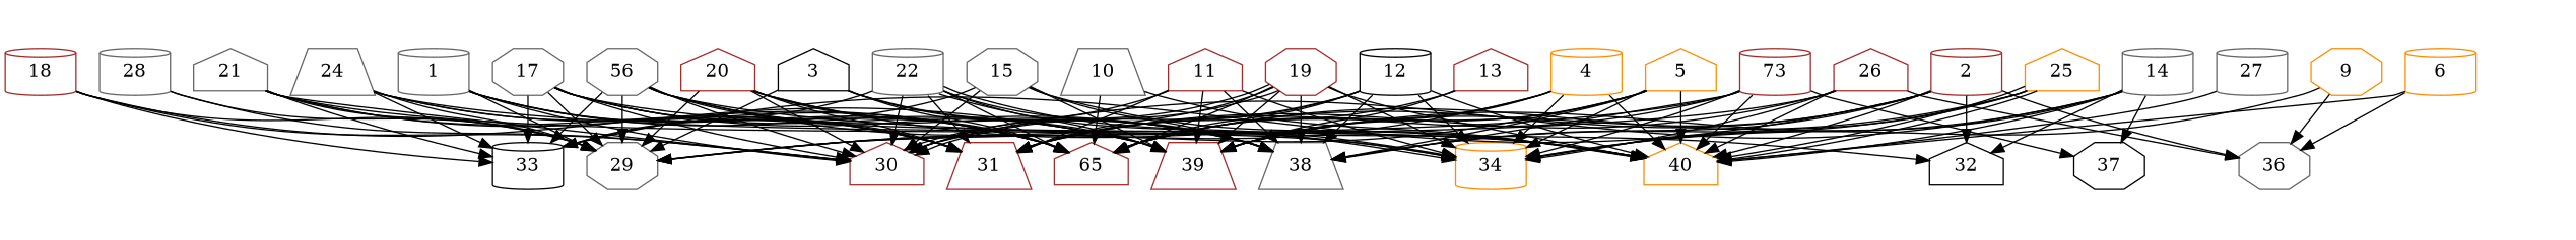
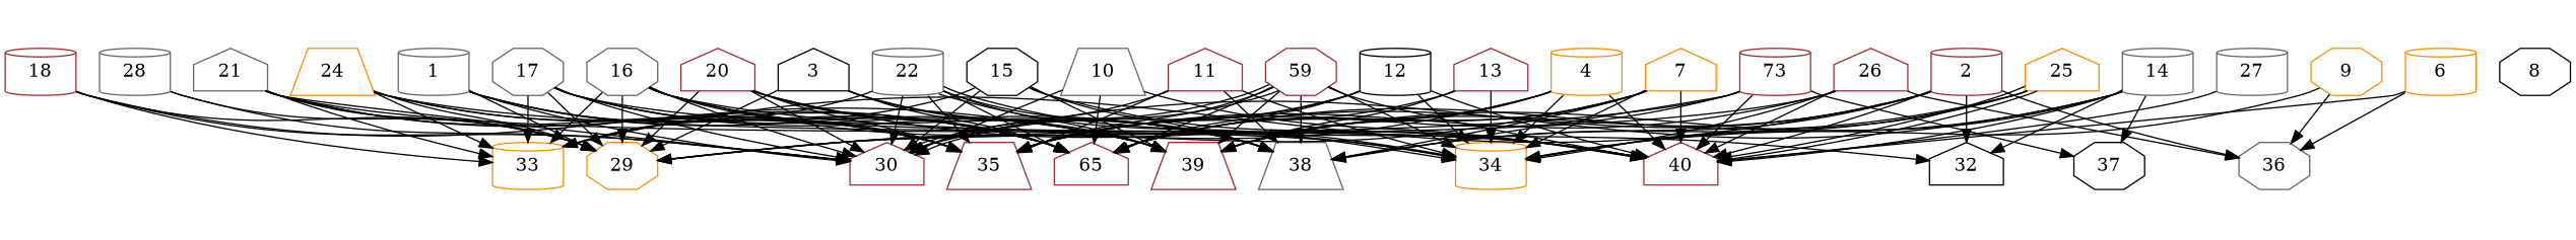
  digraph {
    node [alpha=0.08 color=brown shape=cylinder]
    1 [alpha=0.04 color=gray40 expect_size=49997824]
-   29 [alpha=0.13 color=gray40 expect_size=21663744 shape=octagon]
+   29 [alpha=0.13 color=darkorange expect_size=21663744 shape=octagon]
    30 [alpha=0.07 expect_size=38087680 shape=house]
-   31 [alpha=0.14 expect_size=29663232 shape=trapezium]
+   31 [alpha=0.14 expect_size=29663232 shape=trapezium label=35]
    n5 [expect_size=23002112 label=65 shape=house]
    39 [alpha=0.18 expect_size=48053248 shape=trapezium]
    34 [alpha=0.18 color=darkorange expect_size=41569280]
    2 [expect_size=39683072]
    32 [alpha=0.18 color=black expect_size=41147392 shape=house]
-   33 [alpha=0.07 color=black expect_size=12608512]
+   33 [alpha=0.07 color=darkorange expect_size=12608512]
    36 [alpha=0.17 color=gray40 expect_size=33532928 shape=octagon]
    38 [alpha=0.15 color=gray40 expect_size=28894208 shape=trapezium]
-   40 [alpha=0.18 color=darkorange expect_size=30647296 shape=house]
+   40 [alpha=0.18 expect_size=30647296 shape=house]
    3 [alpha=0.15 color=black expect_size=8393728 shape=house]
    4 [alpha=0.19 color=darkorange expect_size=41772032]
-   5 [alpha=0.18 color=darkorange expect_size=34681856 shape=house]
+   5 [alpha=0.18 color=darkorange expect_size=34681856 shape=house label=7]
    6 [alpha=0.16 color=darkorange expect_size=50605056]
+   8 [alpha=0.14 color=black expect_size=5535744 shape=octagon]
    9 [alpha=0.11 color=darkorange expect_size=48632832 shape=octagon]
    10 [color=gray40 expect_size=27725824 shape=trapezium]
    11 [alpha=0.20 expect_size=35608576 shape=house]
    12 [alpha=0.03 color=black expect_size=46054400]
    13 [alpha=0.11 expect_size=17792000 shape=house]
    14 [alpha=0.02 color=gray40 expect_size=7062528]
    37 [alpha=0.20 color=black expect_size=24152064 shape=octagon]
-   15 [alpha=0.11 color=gray40 expect_size=5566464 shape=octagon]
-   16 [alpha=0.11 color=gray40 expect_size=48488448 shape=octagon label=56]
+   15 [alpha=0.11 color=black expect_size=5566464 shape=octagon]
+   16 [alpha=0.11 color=gray40 expect_size=48488448 shape=octagon]
    17 [alpha=0.16 color=gray40 expect_size=39226368 shape=octagon]
    18 [alpha=0.07 expect_size=34358272]
-   19 [alpha=0.07 expect_size=21015552 shape=octagon]
+   19 [alpha=0.07 expect_size=21015552 shape=octagon label=59]
    20 [alpha=0.16 expect_size=47429632 shape=house]
    21 [alpha=0.05 color=gray40 expect_size=20135936 shape=house]
    22 [color=gray40 expect_size=19045376]
    n34 [alpha=0.12 expect_size=26976256 label=73]
-   24 [alpha=0.12 color=gray40 expect_size=5871616 shape=trapezium]
+   24 [alpha=0.12 color=darkorange expect_size=5871616 shape=trapezium]
    25 [alpha=0.04 color=darkorange expect_size=9811968 shape=house]
    26 [alpha=0.16 expect_size=36691968 shape=house]
    27 [alpha=0.02 color=gray40 expect_size=15806464]
    28 [color=gray40 expect_size=5866496]
    1 -> 29
    1 -> 30
    1 -> 31
    1 -> n5
    1 -> 39
    2 -> n5
    2 -> 39
    2 -> 32
    2 -> 33
    2 -> 36
    2 -> 38
    2 -> 40
    3 -> 29
    3 -> n5
    3 -> 39
    3 -> 38
    4 -> 29
    4 -> n5
    4 -> 39
    4 -> 34
    4 -> 40
    5 -> 29
    5 -> n5
    5 -> 39
    5 -> 34
    5 -> 38
    5 -> 40
    6 -> 36
    6 -> 40
    9 -> 34
    9 -> 36
+   10 -> 30
    10 -> n5
    10 -> 40
    11 -> 30
    11 -> 31
-   11 -> 39
    11 -> 34
    11 -> 38
    12 -> 30
    12 -> 31
    12 -> n5
    12 -> 34
-   12 -> 38
    12 -> 40
    13 -> 31
    13 -> 39
-   n34 -> 34
+   13 -> 34
    14 -> 30
    14 -> 39
    14 -> 34
    14 -> 32
    14 -> 40
    14 -> 37
    15 -> 30
    15 -> 39
    15 -> 33
    15 -> 38
    15 -> 40
    16 -> 29
    16 -> 30
    16 -> 31
    16 -> 34
    16 -> 32
    16 -> 33
    16 -> 38
    17 -> 29
    17 -> 30
    17 -> n5
    17 -> 39
    17 -> 33
    17 -> 38
    17 -> 40
    18 -> 29
    18 -> 30
    18 -> 39
    18 -> 33
    19 -> 30
    19 -> 30
    19 -> 31
    19 -> n5
    19 -> 39
    19 -> 34
    19 -> 38
    19 -> 40
    20 -> 29
    20 -> 30
    20 -> 31
    20 -> n5
    20 -> 38
    20 -> 40
    21 -> 29
    21 -> 30
    21 -> 31
    21 -> n5
    21 -> 34
    21 -> 33
    22 -> 30
    22 -> 31
    22 -> n5
    22 -> 39
    22 -> 34
    22 -> 34
    22 -> 33
    22 -> 38
    n34 -> 29
    n34 -> 31
    n34 -> 38
    n34 -> 40
    n34 -> 37
    24 -> 29
    24 -> 31
    24 -> n5
    24 -> 33
    24 -> 40
    25 -> n5
    25 -> 34
    25 -> 38
    25 -> 40
    25 -> 40
    26 -> 29
    26 -> 31
    26 -> 34
    26 -> 36
    26 -> 40
    27 -> 40
    28 -> 29
    28 -> 30
  }
